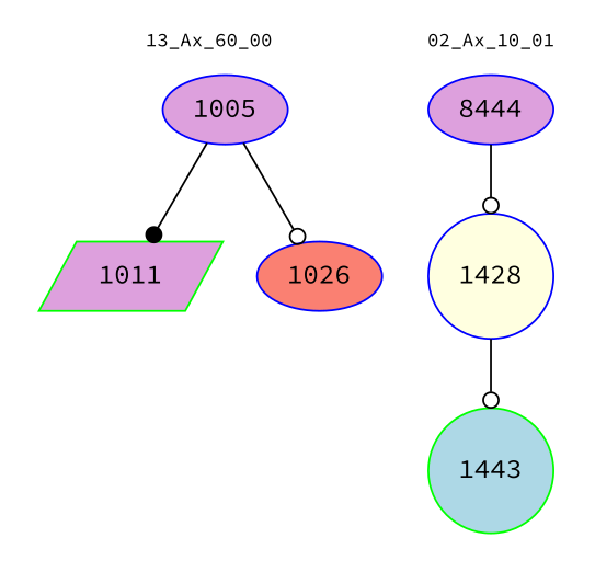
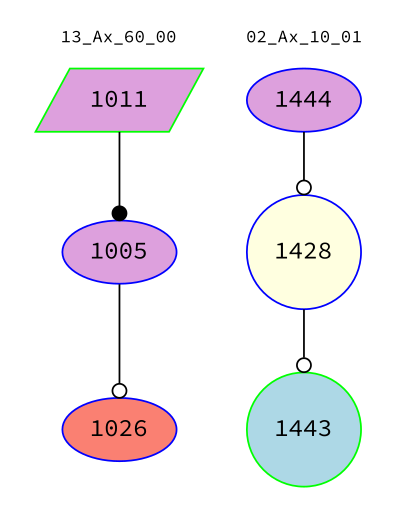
  digraph {
    fontname="Source Code Pro"
    node [color=blue fillcolor=plum fontname="Source Code Pro" shape=ellipse style=filled]
    edge [arrowhead=odot color=black fontname="Source Code Pro"]
    n1 [label=1005]
    n2 [color=green label=1011 shape=parallelogram]
    n3 [fillcolor=salmon label=1026]
    n4 [fillcolor=lightyellow label=1428 shape=circle]
-   n5 [label=8444]
+   n5 [label=1444]
    n6 [color=green fillcolor=lightblue label=1443 shape=circle]
    subgraph cluster_1 {
      color=white
      fontsize=10
      label="13_Ax_60_00"
      n1
      n2
      n3
    }
    subgraph cluster_2 {
      color=white
      fontsize=10
      label="02_Ax_10_01"
      n4
      n5
      n6
    }
-   n1 -> n2 [arrowhead=dot]
+   n2 -> n1 [arrowhead=dot]
    n1 -> n3
    n4 -> n6
    n5 -> n4
  }
